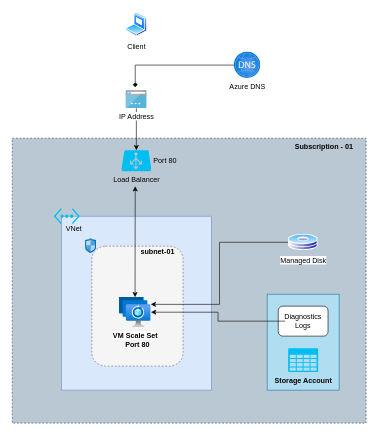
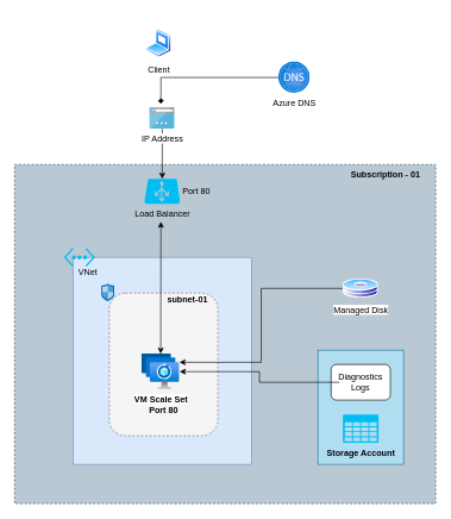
  <mxCell id="0" />
  <mxCell id="1" parent="0" />
  <mxCell id="2" value="" style="rounded=0;whiteSpace=wrap;html=1;fillColor=#bac8d3;strokeColor=#23445d;dashed=1;" vertex="1" parent="1"><mxGeometry x="20" y="230" width="590" height="475" as="geometry" /></mxCell>
  <mxCell id="3" value="" style="rounded=0;whiteSpace=wrap;html=1;fillColor=#b1ddf0;strokeColor=#10739e;" vertex="1" parent="1"><mxGeometry x="445" y="490" width="120" height="160" as="geometry" /></mxCell>
- <mxCell id="4" value="Client" style="image;aspect=fixed;perimeter=ellipsePerimeter;html=1;align=center;shadow=0;dashed=0;spacingTop=3;image=img/lib/active_directory/laptop_client.svg;" parent="1" vertex="1"><mxGeometry x="209" y="20" width="36" height="40" as="geometry" /></mxCell>
+ <mxCell id="4" value="Client" style="image;aspect=fixed;perimeter=ellipsePerimeter;html=1;align=center;shadow=0;dashed=0;spacingTop=3;image=img/lib/active_directory/laptop_client.svg;" parent="1" vertex="1"><mxGeometry x="204" y="40" width="36" height="40" as="geometry" /></mxCell>
  <mxCell id="5" style="edgeStyle=orthogonalEdgeStyle;rounded=0;orthogonalLoop=1;jettySize=auto;html=1;" parent="1" source="6" edge="1"><mxGeometry relative="1" as="geometry"><mxPoint x="226.855" y="250" as="targetPoint" /></mxGeometry></mxCell>
  <mxCell id="6" value="IP Address" style="image;sketch=0;aspect=fixed;html=1;points=[];align=center;fontSize=12;image=img/lib/mscae/App_Service_IPAddress.svg;" parent="1" vertex="1"><mxGeometry x="209" y="150" width="35.71" height="30" as="geometry" /></mxCell>
  <mxCell id="7" style="edgeStyle=orthogonalEdgeStyle;rounded=0;orthogonalLoop=1;jettySize=auto;html=1;entryX=0.448;entryY=-0.167;entryDx=0;entryDy=0;entryPerimeter=0;endArrow=diamond;" parent="1" source="8" target="6" edge="1"><mxGeometry relative="1" as="geometry" /></mxCell>
  <mxCell id="8" value="Azure DNS" style="image;aspect=fixed;html=1;points=[];align=center;fontSize=12;image=img/lib/azure2/networking/DNS_Zones.svg;" parent="1" vertex="1"><mxGeometry x="390" y="86" width="44" height="44" as="geometry" /></mxCell>
  <mxCell id="9" value="Load Balancer" style="verticalLabelPosition=bottom;html=1;verticalAlign=top;align=center;strokeColor=none;fillColor=#00BEF2;shape=mxgraph.azure.azure_load_balancer;" vertex="1" parent="1"><mxGeometry x="201.86" y="250" width="50" height="35" as="geometry" /></mxCell>
  <mxCell id="10" value="" style="group;dashed=1;dashPattern=8 8;" vertex="1" connectable="0" parent="1"><mxGeometry x="102" y="360" width="250" height="290" as="geometry" /></mxCell>
  <mxCell id="11" value="" style="rounded=0;whiteSpace=wrap;html=1;fillColor=#dae8fc;strokeColor=#6c8ebf;" vertex="1" parent="10"><mxGeometry width="250.0" height="290" as="geometry" /></mxCell>
  <mxCell id="12" value="S" style="rounded=1;whiteSpace=wrap;html=1;dashed=1;fillColor=#f5f5f5;fontColor=#333333;strokeColor=#666666;" vertex="1" parent="10"><mxGeometry x="50.62" y="50" width="152.17" height="200" as="geometry" /></mxCell>
  <mxCell id="13" value="&lt;b&gt;VM Scale Set&lt;/b&gt;" style="image;aspect=fixed;html=1;points=[];align=center;fontSize=12;image=img/lib/azure2/networking/Spot_VMSS.svg;" parent="10" vertex="1"><mxGeometry x="96.12" y="135.114" width="53.13" height="50.0" as="geometry" /></mxCell>
  <mxCell id="14" value="" style="image;sketch=0;aspect=fixed;html=1;points=[];align=center;fontSize=12;image=img/lib/mscae/Network_Security_Groups_Classic.svg;" vertex="1" parent="10"><mxGeometry x="39.75" y="36.909" width="18.5" height="25.0" as="geometry" /></mxCell>
  <mxCell id="15" value="" style="verticalLabelPosition=bottom;html=1;verticalAlign=top;align=center;strokeColor=none;fillColor=#00BEF2;shape=mxgraph.azure.virtual_network;pointerEvents=1;" vertex="1" parent="10"><mxGeometry x="-12.88" y="-13.182" width="43.478" height="26.364" as="geometry" /></mxCell>
  <mxCell id="16" value="&lt;b&gt;subnet-01&lt;/b&gt;" style="text;strokeColor=none;align=center;fillColor=none;html=1;verticalAlign=middle;whiteSpace=wrap;rounded=0;" vertex="1" parent="10"><mxGeometry x="128.004" y="40.002" width="65.217" height="39.545" as="geometry" /></mxCell>
  <mxCell id="17" value="VNet" style="text;strokeColor=none;align=center;fillColor=none;html=1;verticalAlign=middle;whiteSpace=wrap;rounded=0;" vertex="1" parent="10"><mxGeometry x="-9.38" y="6.91" width="60" height="30" as="geometry" /></mxCell>
  <mxCell id="18" value="&lt;span&gt;Port 80&lt;/span&gt;" style="text;html=1;strokeColor=none;fillColor=none;align=center;verticalAlign=middle;whiteSpace=wrap;rounded=0;fontStyle=1" vertex="1" parent="10"><mxGeometry x="96.7" y="200" width="60" height="30" as="geometry" /></mxCell>
  <mxCell id="19" style="edgeStyle=orthogonalEdgeStyle;rounded=0;orthogonalLoop=1;jettySize=auto;html=1;entryX=0.995;entryY=0.238;entryDx=0;entryDy=0;entryPerimeter=0;" edge="1" parent="1" source="20" target="13"><mxGeometry relative="1" as="geometry" /></mxCell>
  <mxCell id="20" value="Managed Disk" style="image;aspect=fixed;perimeter=ellipsePerimeter;html=1;align=center;shadow=0;dashed=0;spacingTop=3;image=img/lib/active_directory/hard_disk.svg;" vertex="1" parent="1"><mxGeometry x="480" y="390" width="50" height="27" as="geometry" /></mxCell>
  <mxCell id="21" value="&lt;b&gt;Storage Account&lt;/b&gt;" style="verticalLabelPosition=bottom;html=1;verticalAlign=top;align=center;strokeColor=none;fillColor=#00BEF2;shape=mxgraph.azure.storage;pointerEvents=1;" vertex="1" parent="1"><mxGeometry x="480" y="580" width="50" height="40" as="geometry" /></mxCell>
  <mxCell id="22" value="" style="rounded=1;whiteSpace=wrap;html=1;" vertex="1" parent="1"><mxGeometry x="463.5" y="510" width="83" height="50" as="geometry" /></mxCell>
  <mxCell id="23" style="edgeStyle=orthogonalEdgeStyle;rounded=0;orthogonalLoop=1;jettySize=auto;html=1;" edge="1" parent="1" source="24" target="13"><mxGeometry relative="1" as="geometry" /></mxCell>
  <mxCell id="24" value="Diagnostics Logs" style="text;strokeColor=none;align=center;fillColor=none;html=1;verticalAlign=middle;whiteSpace=wrap;rounded=0;" vertex="1" parent="1"><mxGeometry x="475" y="520" width="60" height="30" as="geometry" /></mxCell>
  <mxCell id="25" value="" style="endArrow=classic;startArrow=classic;html=1;rounded=0;" edge="1" parent="1" source="13"><mxGeometry width="50" height="50" relative="1" as="geometry"><mxPoint x="180" y="335" as="sourcePoint" /><mxPoint x="225" y="310" as="targetPoint" /></mxGeometry></mxCell>
  <mxCell id="26" value="&lt;b&gt;Subscription - 01&lt;/b&gt;" style="text;html=1;strokeColor=none;fillColor=none;align=center;verticalAlign=middle;whiteSpace=wrap;rounded=0;" vertex="1" parent="1"><mxGeometry x="490" y="230" width="100" height="30" as="geometry" /></mxCell>
  <mxCell id="27" value="Port 80" style="text;html=1;strokeColor=none;fillColor=none;align=center;verticalAlign=middle;whiteSpace=wrap;rounded=0;" vertex="1" parent="1"><mxGeometry x="244.71" y="252.5" width="60" height="30" as="geometry" /></mxCell>
